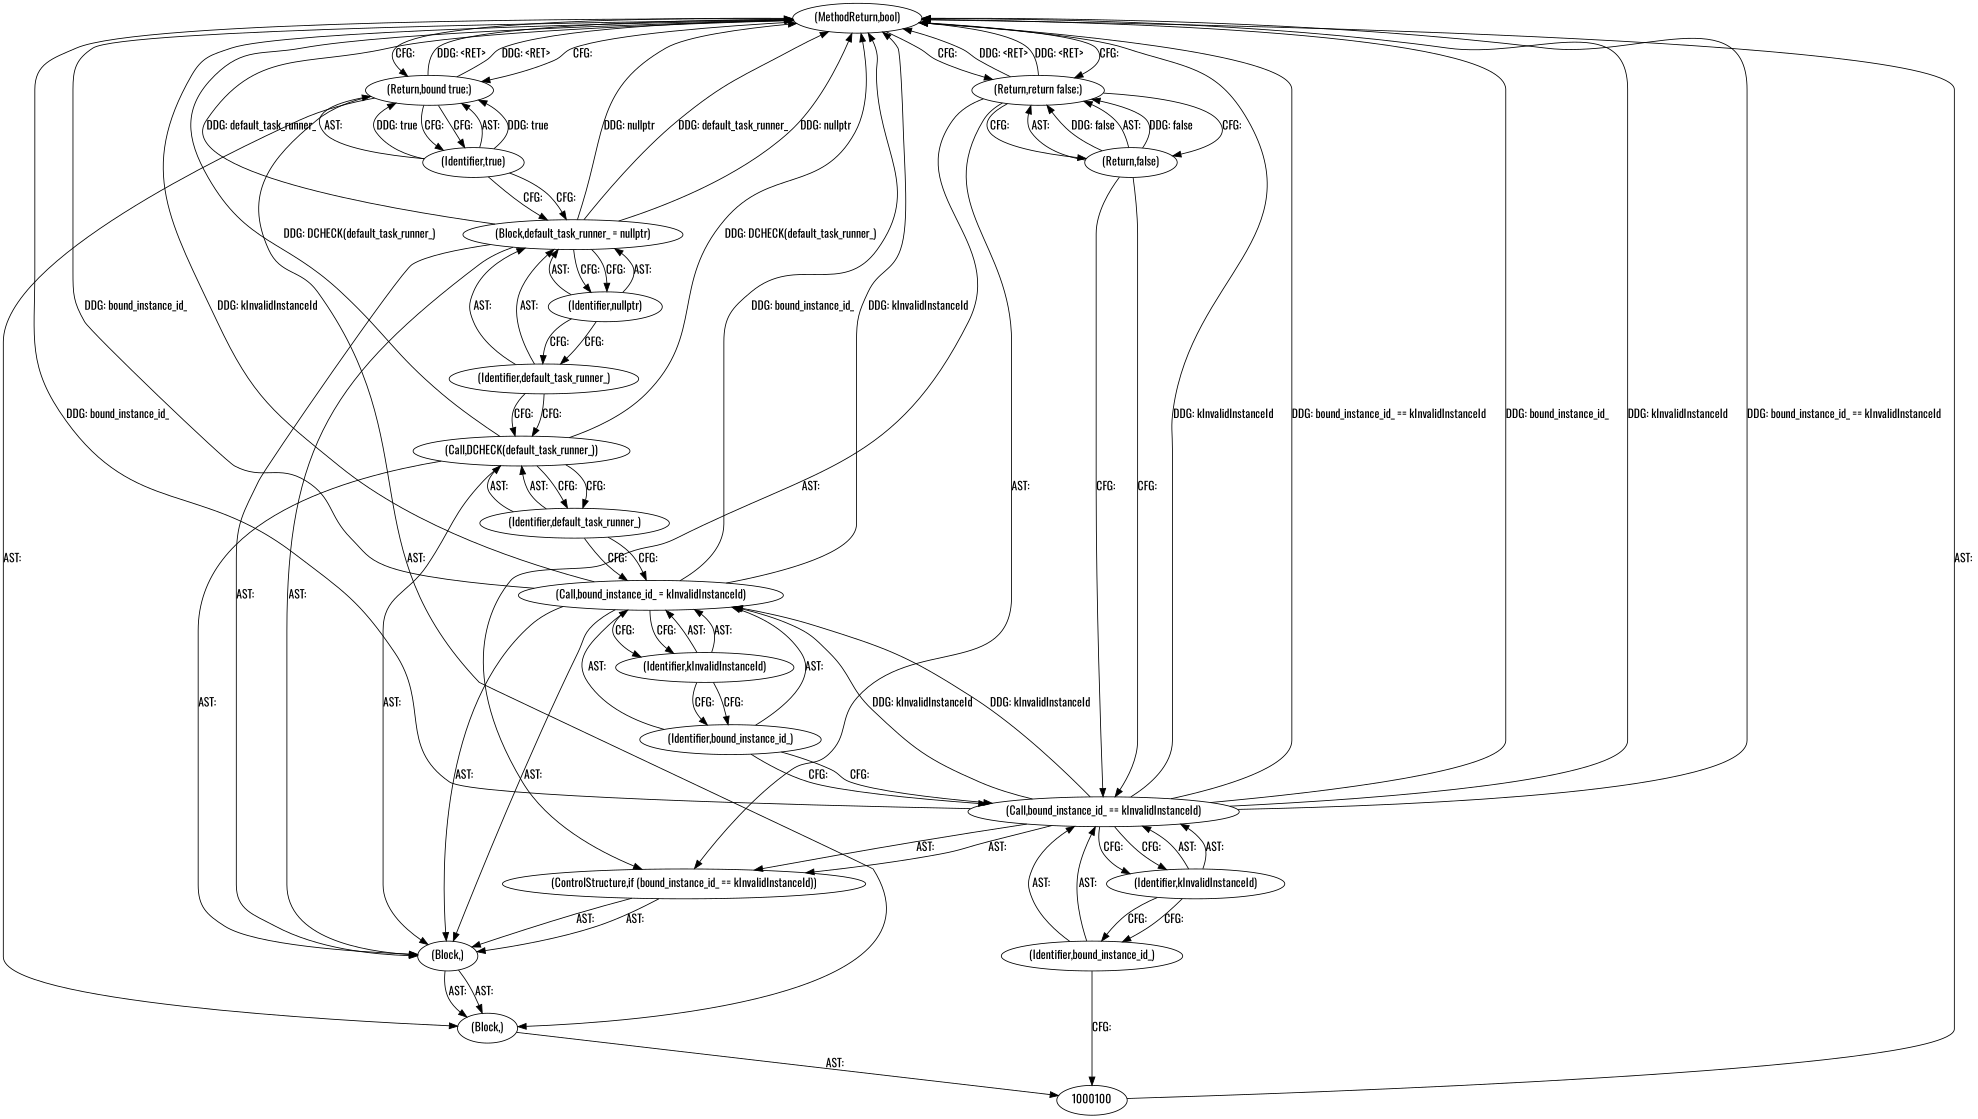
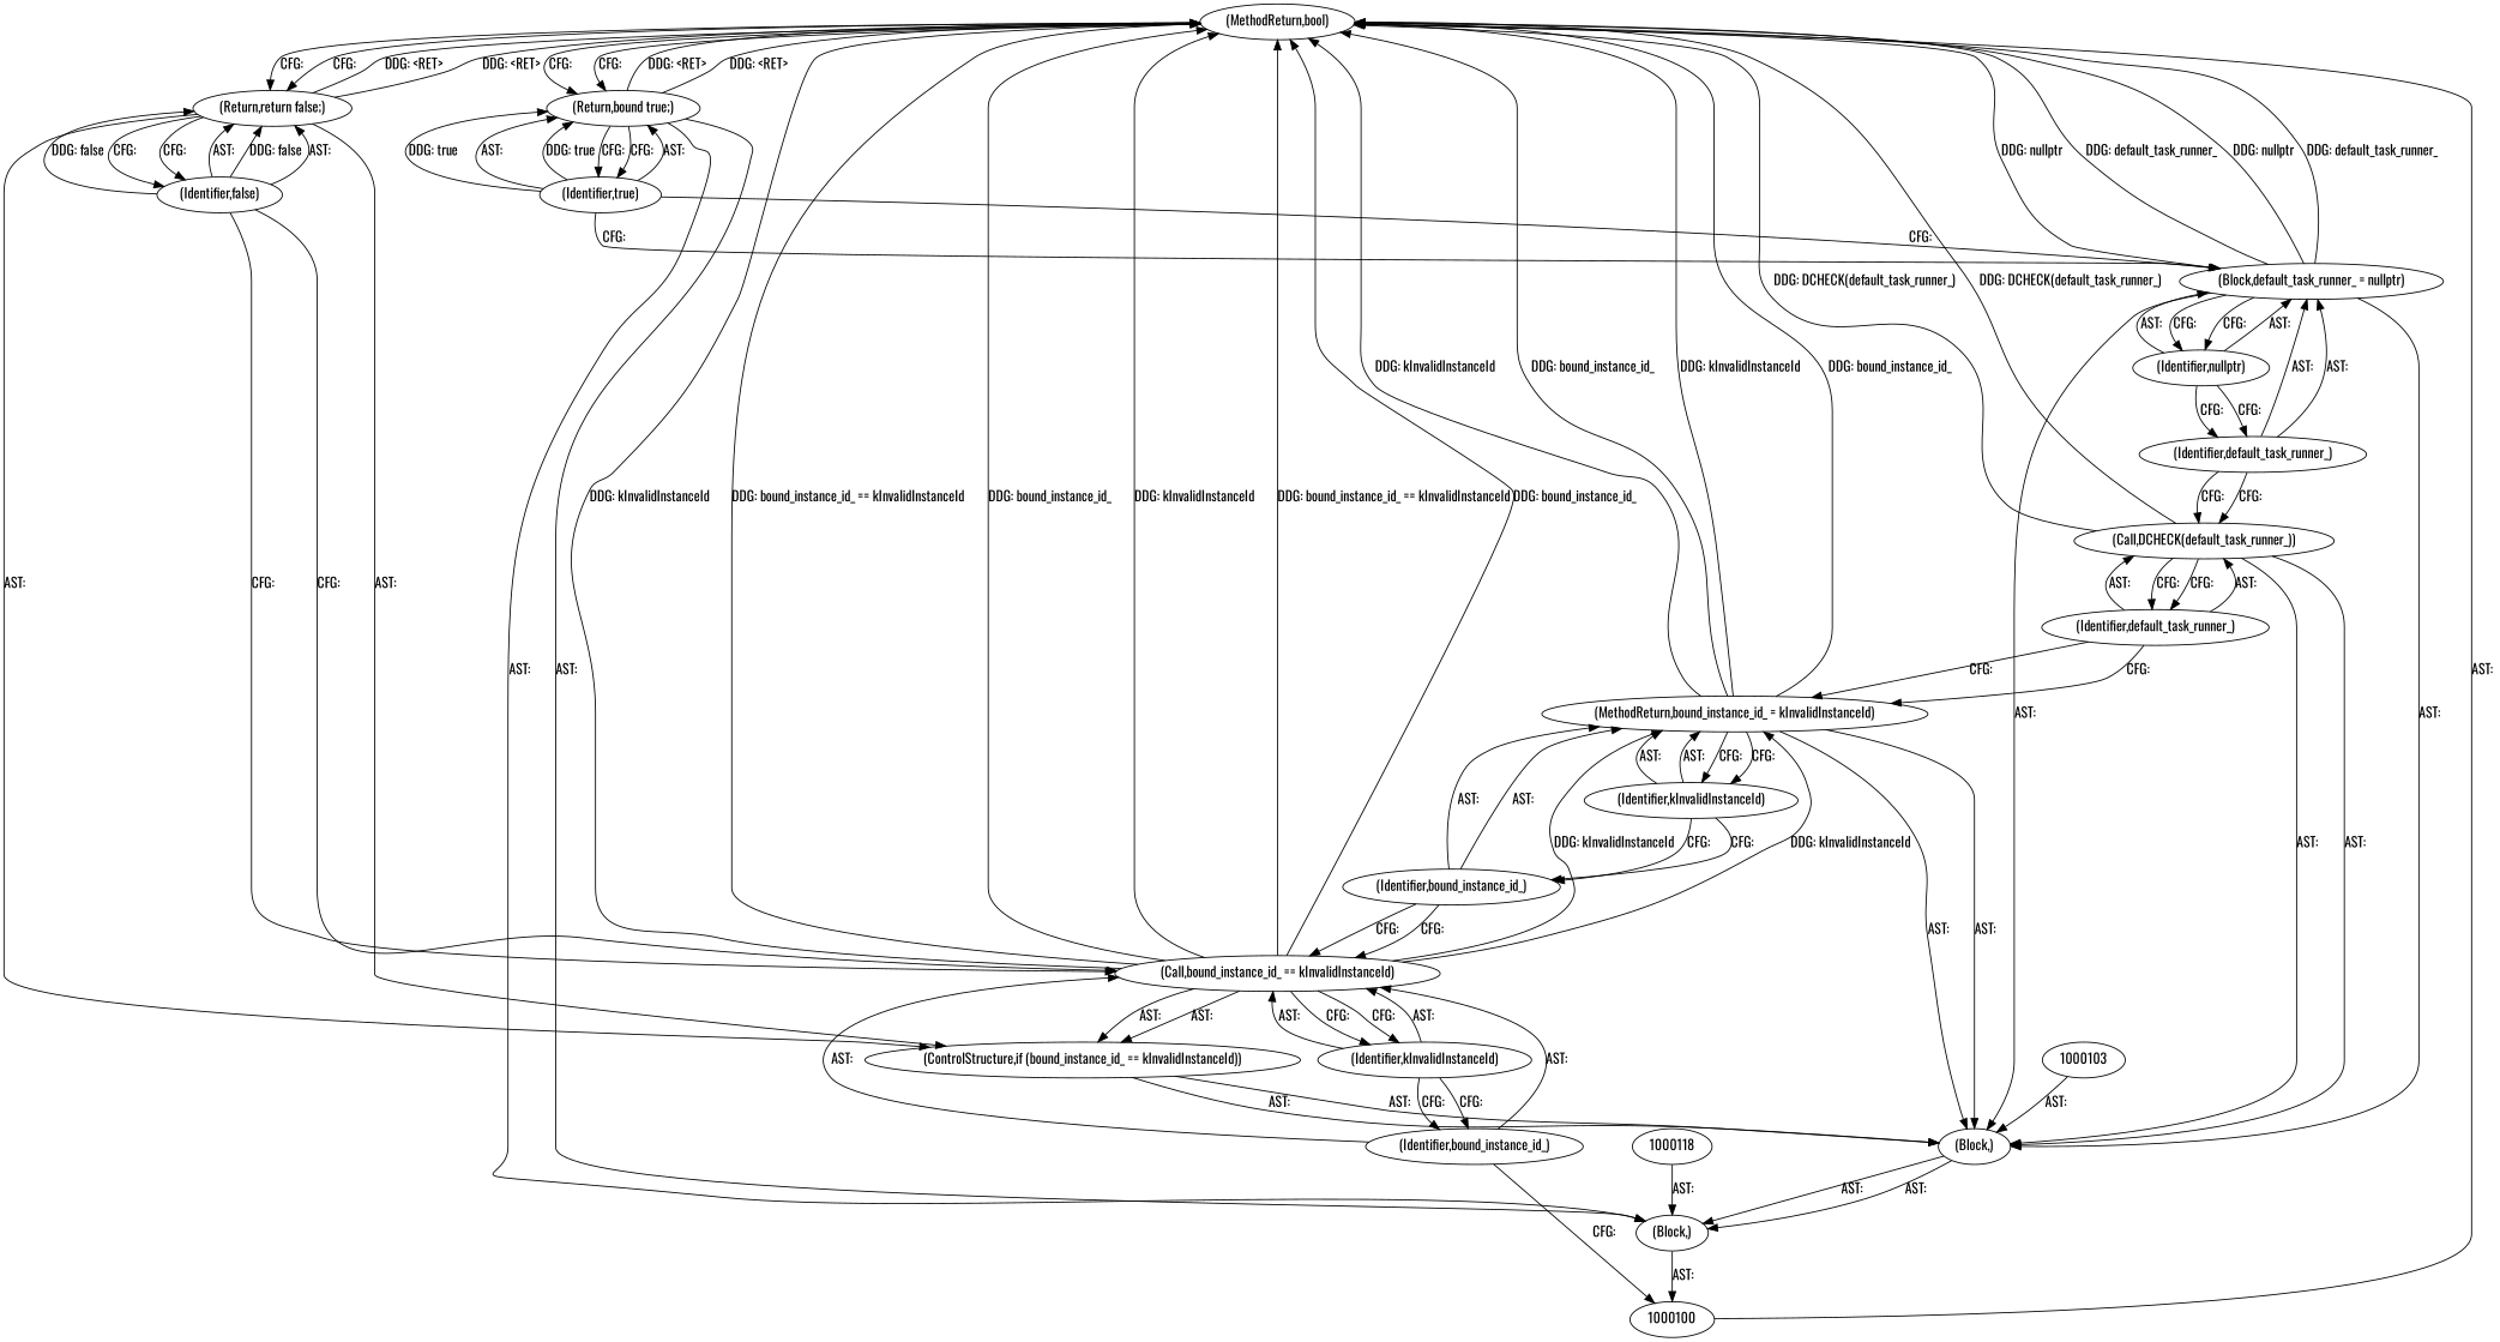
  digraph {
    fontname=Oswald
    node [fontname=Oswald]
    edge [fontname=Oswald]
    n1 [label="(MethodReturn,bool)"]
    n2 [label="(Return,bound true;)"]
    n3 [label="(Return,return false;)"]
    n4 [label="(Block,)"]
    n5 [label="(Identifier,true)"]
    n6 [label="(ControlStructure,if (bound_instance_id_ == kInvalidInstanceId))"]
-   n7 [label="(Return,false)"]
+   n7 [label="(Identifier,false)"]
    1000100
    n9 [label="(Block,default_task_runner_ = nullptr)"]
    n10 [label="(Block,)"]
    n11 [label="(Identifier,nullptr)"]
    n12 [label="(Identifier,kInvalidInstanceId)"]
    n13 [label="(Call,bound_instance_id_ == kInvalidInstanceId)"]
    n14 [label="(Identifier,bound_instance_id_)"]
-   n15 [label="(Call,bound_instance_id_ = kInvalidInstanceId)"]
+   n15 [label="(MethodReturn,bound_instance_id_ = kInvalidInstanceId)"]
    n16 [label="(Identifier,kInvalidInstanceId)"]
    n17 [label="(Identifier,bound_instance_id_)"]
    n18 [label="(Identifier,default_task_runner_)"]
    n19 [label="(Call,DCHECK(default_task_runner_))"]
    n20 [label="(Identifier,default_task_runner_)"]
+   1000118
+   1000103
    n1 -> n2 [label="CFG: "]
    n1 -> n2 [label="CFG: "]
    n1 -> n3 [label="CFG: "]
    n1 -> n3 [label="CFG: "]
    n2 -> n1 [label="DDG: <RET>"]
    n2 -> n1 [label="DDG: <RET>"]
    n2 -> n4 [label="AST: "]
    n2 -> n4 [label="AST: "]
    n2 -> n5 [label="CFG: "]
    n2 -> n5 [label="CFG: "]
    n3 -> n1 [label="DDG: <RET>"]
    n3 -> n1 [label="DDG: <RET>"]
    n3 -> n6 [label="AST: "]
    n3 -> n6 [label="AST: "]
    n3 -> n7 [label="CFG: "]
    n3 -> n7 [label="CFG: "]
    n4 -> 1000100 [label="AST: "]
    n5 -> n2 [label="AST: "]
    n5 -> n2 [label="DDG: true"]
    n5 -> n2 [label="AST: "]
    n5 -> n2 [label="DDG: true"]
    n5 -> n9 [label="CFG: "]
    n5 -> n9 [label="CFG: "]
    n6 -> n10 [label="AST: "]
    n6 -> n10 [label="AST: "]
    n7 -> n3 [label="AST: "]
    n7 -> n3 [label="DDG: false"]
    n7 -> n3 [label="AST: "]
    n7 -> n3 [label="DDG: false"]
    n7 -> n13 [label="CFG: "]
    n7 -> n13 [label="CFG: "]
    1000100 -> n1 [label="AST: "]
    n9 -> n1 [label="DDG: nullptr"]
    n9 -> n1 [label="DDG: default_task_runner_"]
    n9 -> n1 [label="DDG: nullptr"]
    n9 -> n1 [label="DDG: default_task_runner_"]
    n9 -> n10 [label="AST: "]
    n9 -> n10 [label="AST: "]
    n9 -> n11 [label="CFG: "]
    n9 -> n11 [label="CFG: "]
    n10 -> n4 [label="AST: "]
    n10 -> n4 [label="AST: "]
    n11 -> n9 [label="AST: "]
    n11 -> n9 [label="AST: "]
    n11 -> n20 [label="CFG: "]
    n11 -> n20 [label="CFG: "]
    n12 -> n13 [label="AST: "]
    n12 -> n13 [label="AST: "]
    n12 -> n14 [label="CFG: "]
    n12 -> n14 [label="CFG: "]
    n13 -> n1 [label="DDG: kInvalidInstanceId"]
    n13 -> n1 [label="DDG: bound_instance_id_ == kInvalidInstanceId"]
    n13 -> n1 [label="DDG: bound_instance_id_"]
    n13 -> n1 [label="DDG: kInvalidInstanceId"]
    n13 -> n1 [label="DDG: bound_instance_id_ == kInvalidInstanceId"]
    n13 -> n1 [label="DDG: bound_instance_id_"]
    n13 -> n6 [label="AST: "]
    n13 -> n6 [label="AST: "]
    n13 -> n12 [label="CFG: "]
    n13 -> n12 [label="CFG: "]
    n13 -> n15 [label="DDG: kInvalidInstanceId"]
    n13 -> n15 [label="DDG: kInvalidInstanceId"]
    n14 -> 1000100 [label="CFG: "]
    n14 -> n13 [label="AST: "]
    n14 -> n13 [label="AST: "]
    n15 -> n1 [label="DDG: kInvalidInstanceId"]
    n15 -> n1 [label="DDG: bound_instance_id_"]
    n15 -> n1 [label="DDG: kInvalidInstanceId"]
    n15 -> n1 [label="DDG: bound_instance_id_"]
    n15 -> n10 [label="AST: "]
    n15 -> n10 [label="AST: "]
    n15 -> n16 [label="CFG: "]
    n15 -> n16 [label="CFG: "]
    n16 -> n15 [label="AST: "]
    n16 -> n15 [label="AST: "]
    n16 -> n17 [label="CFG: "]
    n16 -> n17 [label="CFG: "]
    n17 -> n13 [label="CFG: "]
    n17 -> n13 [label="CFG: "]
    n17 -> n15 [label="AST: "]
    n17 -> n15 [label="AST: "]
    n18 -> n15 [label="CFG: "]
    n18 -> n15 [label="CFG: "]
    n18 -> n19 [label="AST: "]
    n18 -> n19 [label="AST: "]
    n19 -> n1 [label="DDG: DCHECK(default_task_runner_)"]
    n19 -> n1 [label="DDG: DCHECK(default_task_runner_)"]
    n19 -> n10 [label="AST: "]
    n19 -> n10 [label="AST: "]
    n19 -> n18 [label="CFG: "]
    n19 -> n18 [label="CFG: "]
    n20 -> n9 [label="AST: "]
    n20 -> n9 [label="AST: "]
    n20 -> n19 [label="CFG: "]
    n20 -> n19 [label="CFG: "]
+   1000118 -> n4 [label="AST: "]
+   1000103 -> n10 [label="AST: "]
  }
